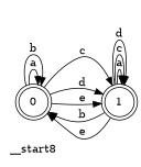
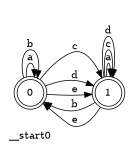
  digraph {
    rankdir=LR
    node [shape=doublecircle color=black fillcolor=white style="rounded,filled"]
-   __start0 [shape=none label=__start8 color="" fillcolor="" style=""]
+   __start0 [shape=none color="" fillcolor="" style=""]
    n2 [label=0]
    n3 [label=1]
    n2 -> n2 [label=a]
    n2 -> n2 [label=b]
    n2 -> n3 [label=c]
    n2 -> n3 [label=d]
    n2 -> n3 [label=e]
    n3 -> n2 [label=b]
    n3 -> n2 [label=e]
    n3 -> n3 [label=a]
    n3 -> n3 [label=c]
    n3 -> n3 [label=d]
  }
